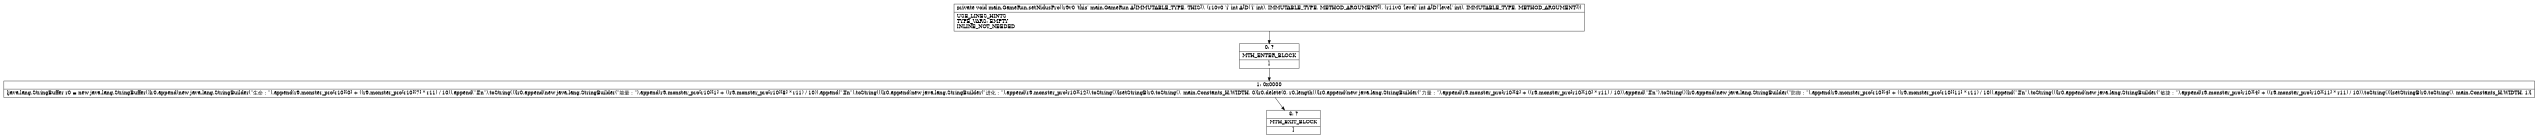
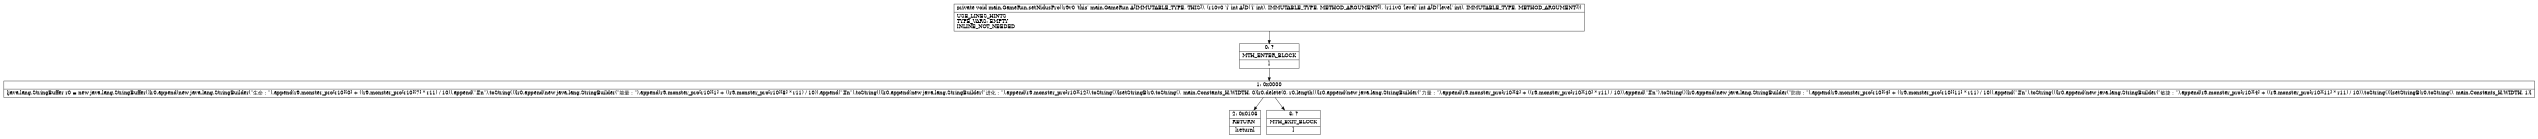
  digraph {
    node [shape=record]
    n1 [label="{0\:\ ?|MTH_ENTER_BLOCK\l|l}"]
    n2 [label="{1\:\ 0x0000|ljava.lang.StringBuffer r0 = new java.lang.StringBuffer()lr0.append(new java.lang.StringBuilder(\"生命：\").append(r9.monster_pro[r10][0] + ((r9.monster_pro[r10][7] * r11) \/ 10)).append(\"#n\").toString())lr0.append(new java.lang.StringBuilder(\"能量：\").append(r9.monster_pro[r10][1] + ((r9.monster_pro[r10][8] * r11) \/ 10)).append(\"#n\").toString())lr0.append(new java.lang.StringBuilder(\"进化：\").append(r9.monster_pro[r10][12]).toString())lsetStringB(r0.toString(), main.Constants_H.WIDTH, 0)lr0.delete(0, r0.length())lr0.append(new java.lang.StringBuilder(\"力量：\").append(r9.monster_pro[r10][3] + ((r9.monster_pro[r10][10] * r11) \/ 10)).append(\"#n\").toString())lr0.append(new java.lang.StringBuilder(\"防御：\").append(r9.monster_pro[r10][4] + ((r9.monster_pro[r10][11] * r11) \/ 10)).append(\"#n\").toString())lr0.append(new java.lang.StringBuilder(\"敏捷：\").append(r9.monster_pro[r10][4] + ((r9.monster_pro[r10][11] * r11) \/ 10)).toString())lsetStringB(r0.toString(), main.Constants_H.WIDTH, 1)l}"]
+   n3 [label="{2\:\ 0x0106|RETURN\l|lreturnl}"]
    n4 [label="{3\:\ ?|MTH_EXIT_BLOCK\l|l}"]
    n5 [label="{private void main.GameRun.setNidusPro((r9v0 'this' main.GameRun A[IMMUTABLE_TYPE, THIS]), (r10v0 'i' int A[D('i' int), IMMUTABLE_TYPE, METHOD_ARGUMENT]), (r11v0 'level' int A[D('level' int), IMMUTABLE_TYPE, METHOD_ARGUMENT]))  | USE_LINES_HINTS\lTYPE_VARS: EMPTY\lINLINE_NOT_NEEDED\l}"]
    n1 -> n2
+   n2 -> n3
    n2 -> n4
    n5 -> n1
  }
